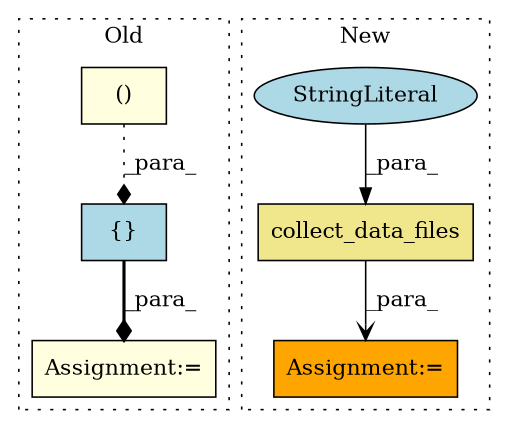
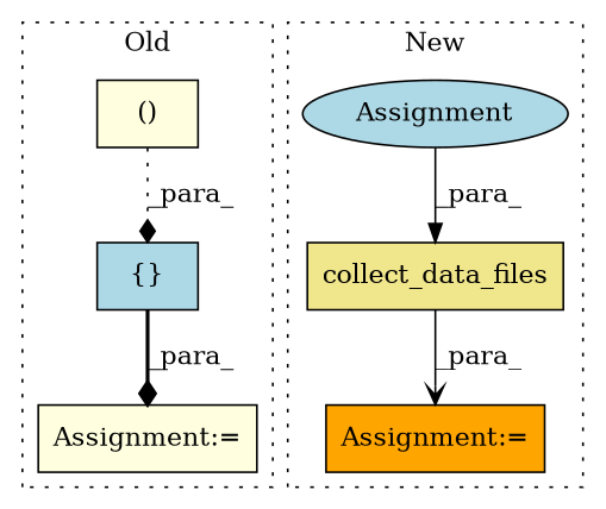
  digraph {
    node [a=7 l=1 shape=box style=filled fillcolor=lightblue]
    edge [style=solid arrowhead=diamond]
    n1 [a=4 l="6,2" label="{}" s="369,410"]
    n2 [label="Assignment:=" s=351 fillcolor=lightyellow]
    n3 [a=106 l=35 label="()" s=375 fillcolor=lightyellow]
    n4 [a=32 l="19,1" label=collect_data_files s="209,235" fillcolor=khaki]
-   n5 [a=45 l=7 label=StringLiteral s=228 shape=ellipse]
+   n5 [a=45 l=7 label=Assignment s=228 shape=ellipse]
    n6 [label="Assignment:=" s=208 fillcolor=orange]
    subgraph cluster_1 {
      label=Old
      style=dotted
      n1
      n2
      n3
    }
    subgraph cluster_2 {
      label=New
      style=dotted
      n4
      n5
      n6
    }
    n1 -> n2 [label=_para_ style=bold]
    n3 -> n1 [label=_para_ style=dotted]
    n4 -> n6 [label=_para_ arrowhead=vee]
    n5 -> n4 [label=_para_ arrowhead=normal]
  }
